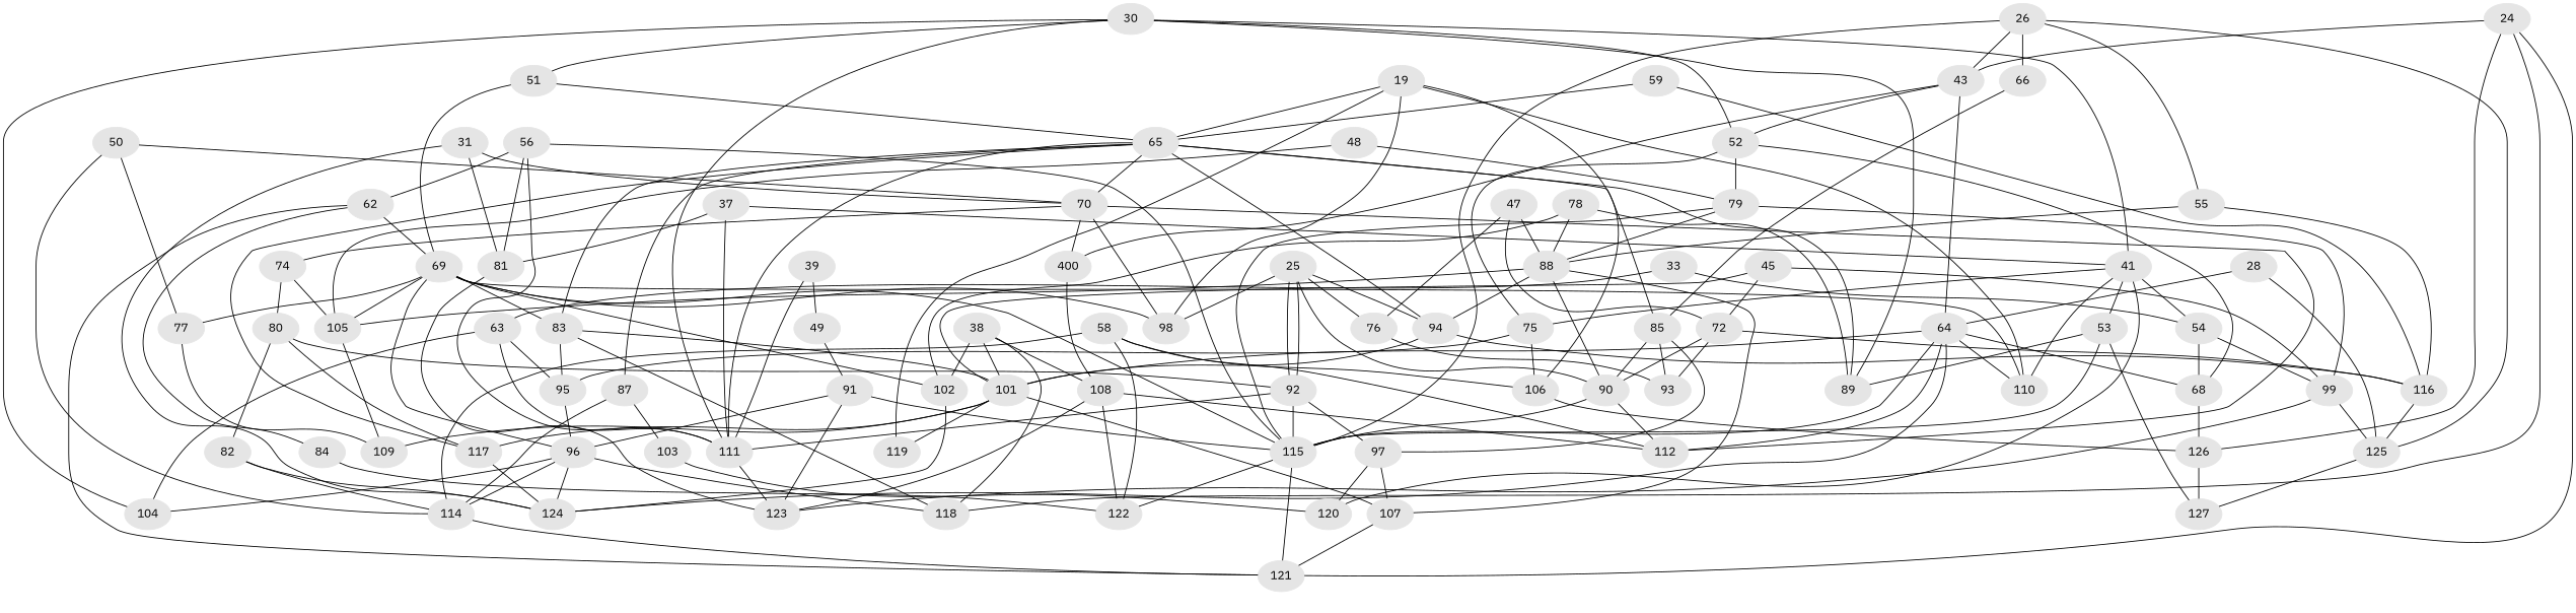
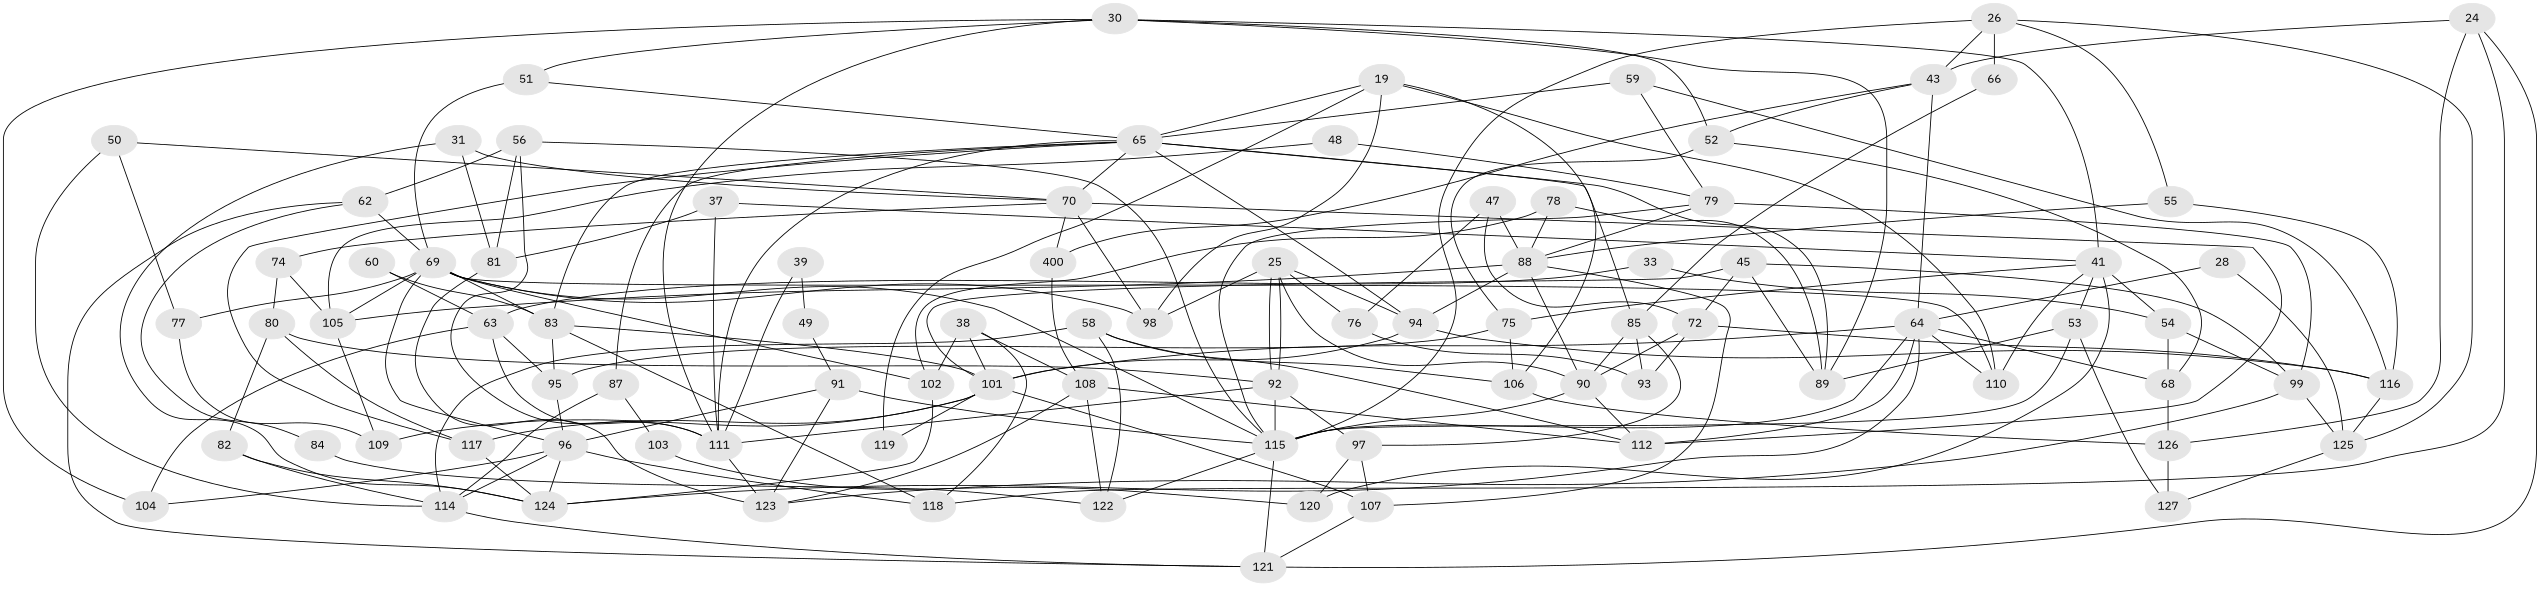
  graph {
    fontname="IBM Plex Sans"
    node [color=gray90 fontname="IBM Plex Sans" style=filled]
    edge [fontname="IBM Plex Sans"]
    65 [super="+2+61+46"]
    94 [super="+34+71"]
    89 [super="+57"]
    111 [super="+16"]
    70 [super="+1+40"]
    83 [super="+29"]
    85
    87
    117
    19
    98 [super="+17"]
    106
    110
    119
    126
    43 [super="+4"]
    64 [super="+14+21+36"]
    52
    n19 [label=400]
    24
    118
    121
    127
    25
    76
    90 [super="+73"]
    92
    93
    115 [super="+11+113"]
    112
    97
    101 [super="+35+44"]
    116
    26 [super="+8"]
    55
    66
    125
    88 [super="+42"]
    122
    124 [super="+6+23"]
    68
    28
    30
    41
    51
    104 [super="+86"]
    54 [super="+15"]
    53
    75
    120
    69 [super="+22"]
    79
    123
    74
    31
    81
    99
    33
    63
    95
    37
    109
    107
    38
    102
    108
    39
    49
    91
    72 [super="+12+18"]
    45
    47
    105
    48
    96 [super="+67"]
    50
    77
    114
    62 [super="+20"]
    84 [super="+3"]
    56
    58
    59
+   60
    103
    80
    82
    78
    65 -- 94 [weight=2]
    65 -- 89
    65 -- 111
    65 -- 70
    65 -- 83 [weight=2]
    65 -- 85 [weight=2]
    65 -- 87
    65 -- 117
    94 -- 101 [weight=2]
    94 -- 116
    111 -- 123
    70 -- 98 [weight=2]
    70 -- n19
    70 -- 112
    70 -- 74
    83 -- 118
    83 -- 101 [weight=2]
    83 -- 95
    85 -- 90 [weight=2]
    85 -- 93
    85 -- 97
    87 -- 114
    87 -- 103
    117 -- 124
    19 -- 65
    19 -- 98
    19 -- 106
    19 -- 110
    19 -- 119
    106 -- 126
    126 -- 127
    43 -- 64
    43 -- 52 [weight=2]
    43 -- n19
    64 -- 110
    64 -- 115 [weight=3]
    64 -- 112 [weight=2]
    64 -- 101
    64 -- 124
    64 -- 68
    52 -- 68
    52 -- 75
-   52 -- 79
+   59 -- 79
    n19 -- 108
    24 -- 126
    24 -- 43
    24 -- 118
    24 -- 121
    25 -- 94
    25 -- 98 [weight=2]
    25 -- 76
    25 -- 90
    25 -- 92
    25 -- 92
    76 -- 93
    90 -- 115
    90 -- 112
    92 -- 111
    92 -- 115
    92 -- 97
    115 -- 121
    115 -- 122
    97 -- 120
    97 -- 107
    101 -- 117
    101 -- 119
    101 -- 109
    101 -- 107
    116 -- 125
    26 -- 43
    26 -- 115
    26 -- 55
    26 -- 66
    26 -- 125
    55 -- 116
    55 -- 88
    66 -- 85
    125 -- 127
    88 -- 94
    88 -- 90
    88 -- 107
    88 -- 105
    68 -- 126
    28 -- 64
    28 -- 125
    30 -- 89 [weight=2]
    30 -- 111
    30 -- 52
    30 -- 41
    30 -- 51
    30 -- 104 [weight=2]
    41 -- 110
    41 -- 54
    41 -- 53
    41 -- 75
    41 -- 120
    51 -- 65
    51 -- 69
    54 -- 68
    54 -- 99 [weight=2]
    53 -- 89
    53 -- 127
    53 -- 115
    75 -- 106
    75 -- 95
    69 -- 83 [weight=2]
    69 -- 98
    69 -- 110
    69 -- 115
    69 -- 102
    69 -- 105
    69 -- 96
    69 -- 77
    79 -- 115
    79 -- 88
    79 -- 99
    74 -- 105
    74 -- 80
    31 -- 70
    31 -- 124
    31 -- 81
    81 -- 123
    99 -- 125
    99 -- 123
    33 -- 54
    33 -- 63
    63 -- 111
    63 -- 104
    63 -- 95
    95 -- 96
    37 -- 111
    37 -- 41
    37 -- 81
    107 -- 121
    38 -- 118
    38 -- 101 [weight=2]
    38 -- 102
    38 -- 108
    102 -- 124
    108 -- 112
    108 -- 122
    108 -- 123
    39 -- 111
    39 -- 49
    49 -- 91
    91 -- 115
    91 -- 123
    91 -- 96
    72 -- 90
    72 -- 93
    72 -- 116
+   45 -- 89
    45 -- 101
    45 -- 99
    45 -- 72
    47 -- 76
    47 -- 88
    47 -- 72
    105 -- 109
    48 -- 79
    48 -- 105
    96 -- 118
    96 -- 124
    96 -- 104
    96 -- 114
    50 -- 70
    50 -- 77
    50 -- 114
    77 -- 109
    114 -- 121
    62 -- 121
    62 -- 69
    62 -- 84
    84 -- 122 [weight=2]
    56 -- 111
    56 -- 115
    56 -- 81
    56 -- 62 [weight=2]
    58 -- 106
    58 -- 112
    58 -- 122
    58 -- 114
    59 -- 65
    59 -- 116
+   60 -- 83
+   60 -- 63
    103 -- 120
    80 -- 117
    80 -- 92
    80 -- 82
    82 -- 124
    82 -- 114
    78 -- 89
    78 -- 88
    78 -- 102
  }
